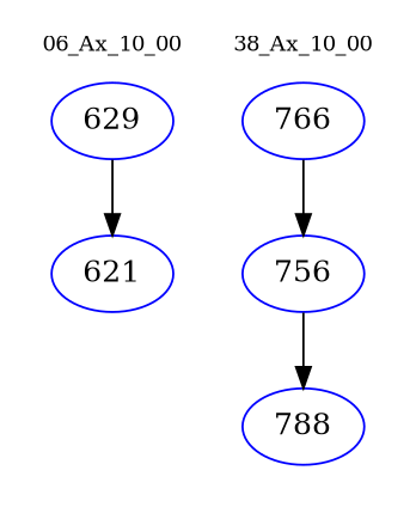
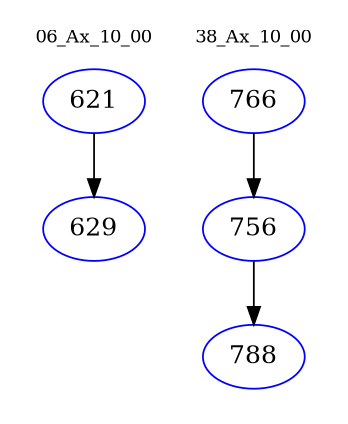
  digraph {
    node [color=blue]
    edge [color=black]
    n1 [label=621]
    n2 [label=629]
    n3 [label=766]
    n4 [label=756]
    n5 [label=788]
    subgraph cluster_1 {
      color=white
      fontsize=10
      label="06_Ax_10_00"
      n1
      n2
    }
    subgraph cluster_2 {
      color=white
      fontsize=10
      label="38_Ax_10_00"
      n3
      n4
      n5
    }
-   n2 -> n1
+   n1 -> n2
    n3 -> n4
    n4 -> n5
  }
